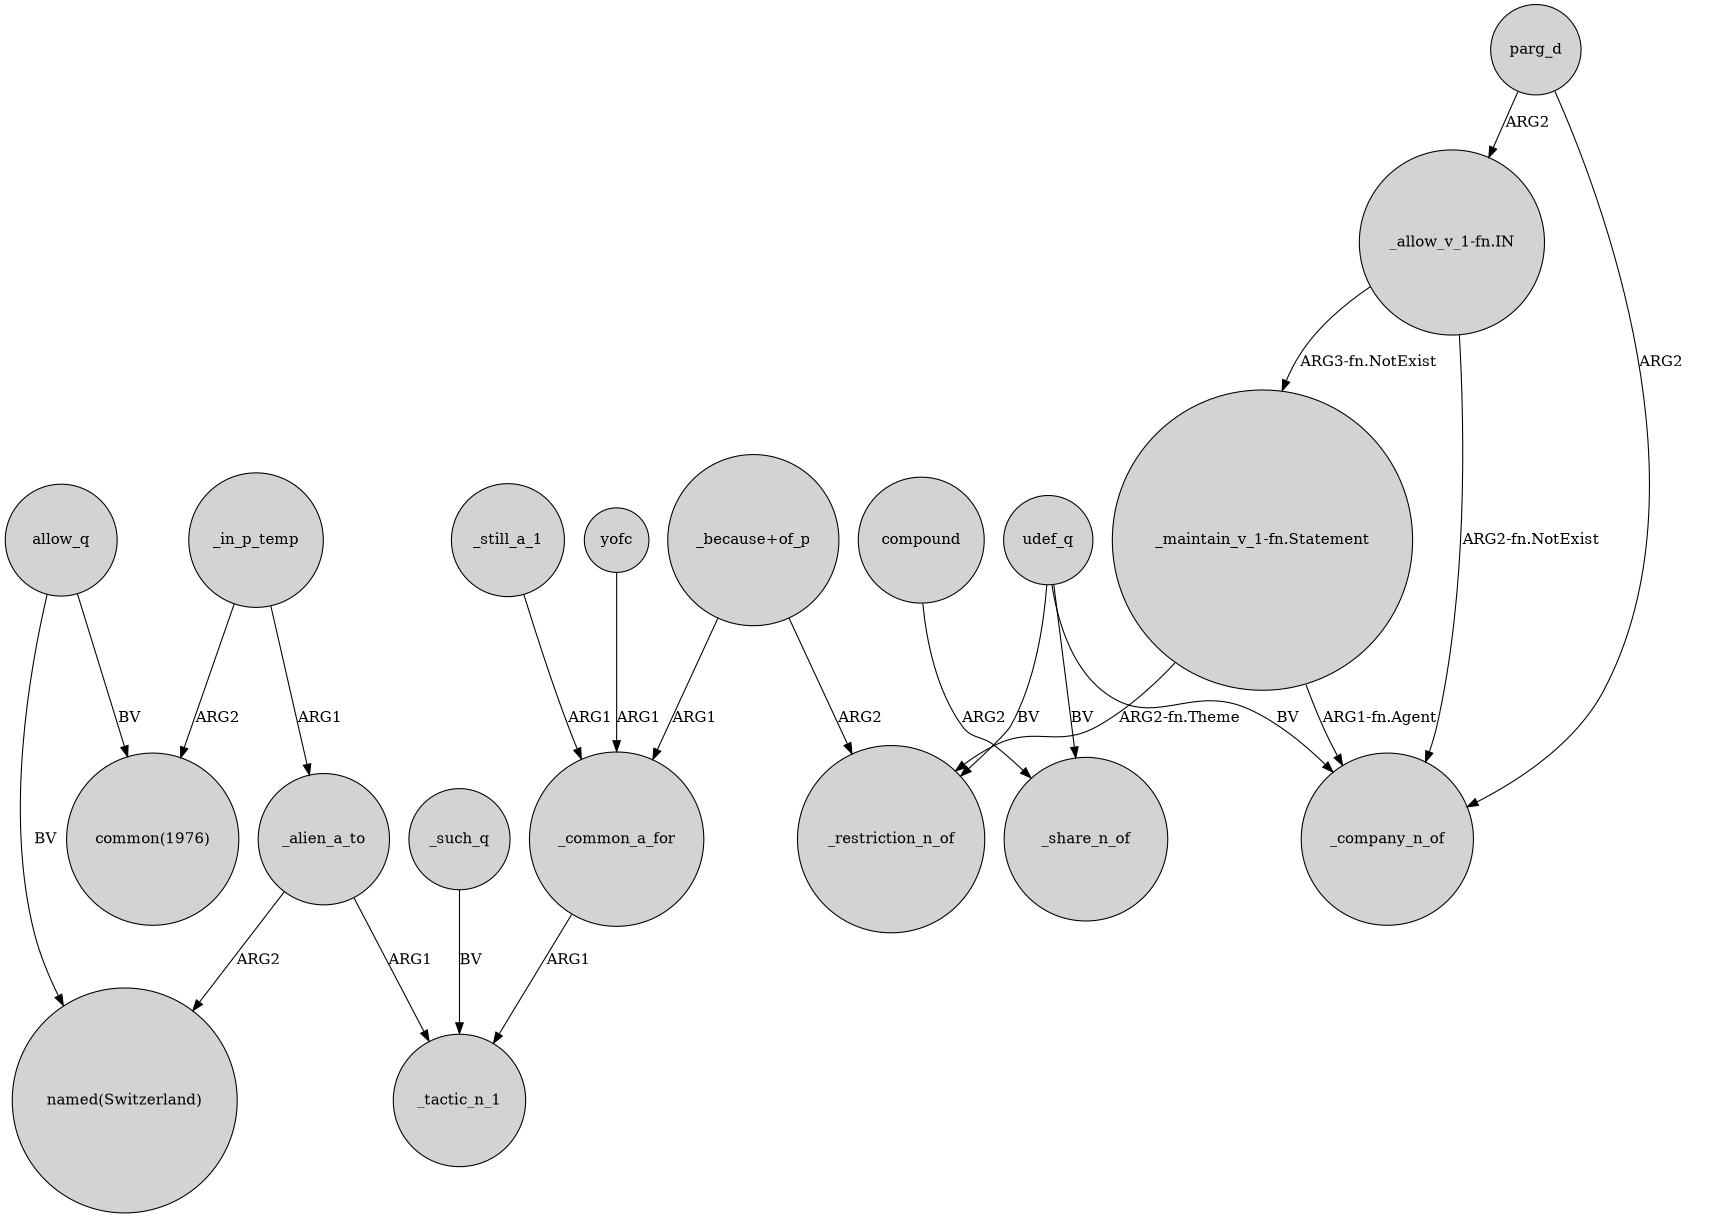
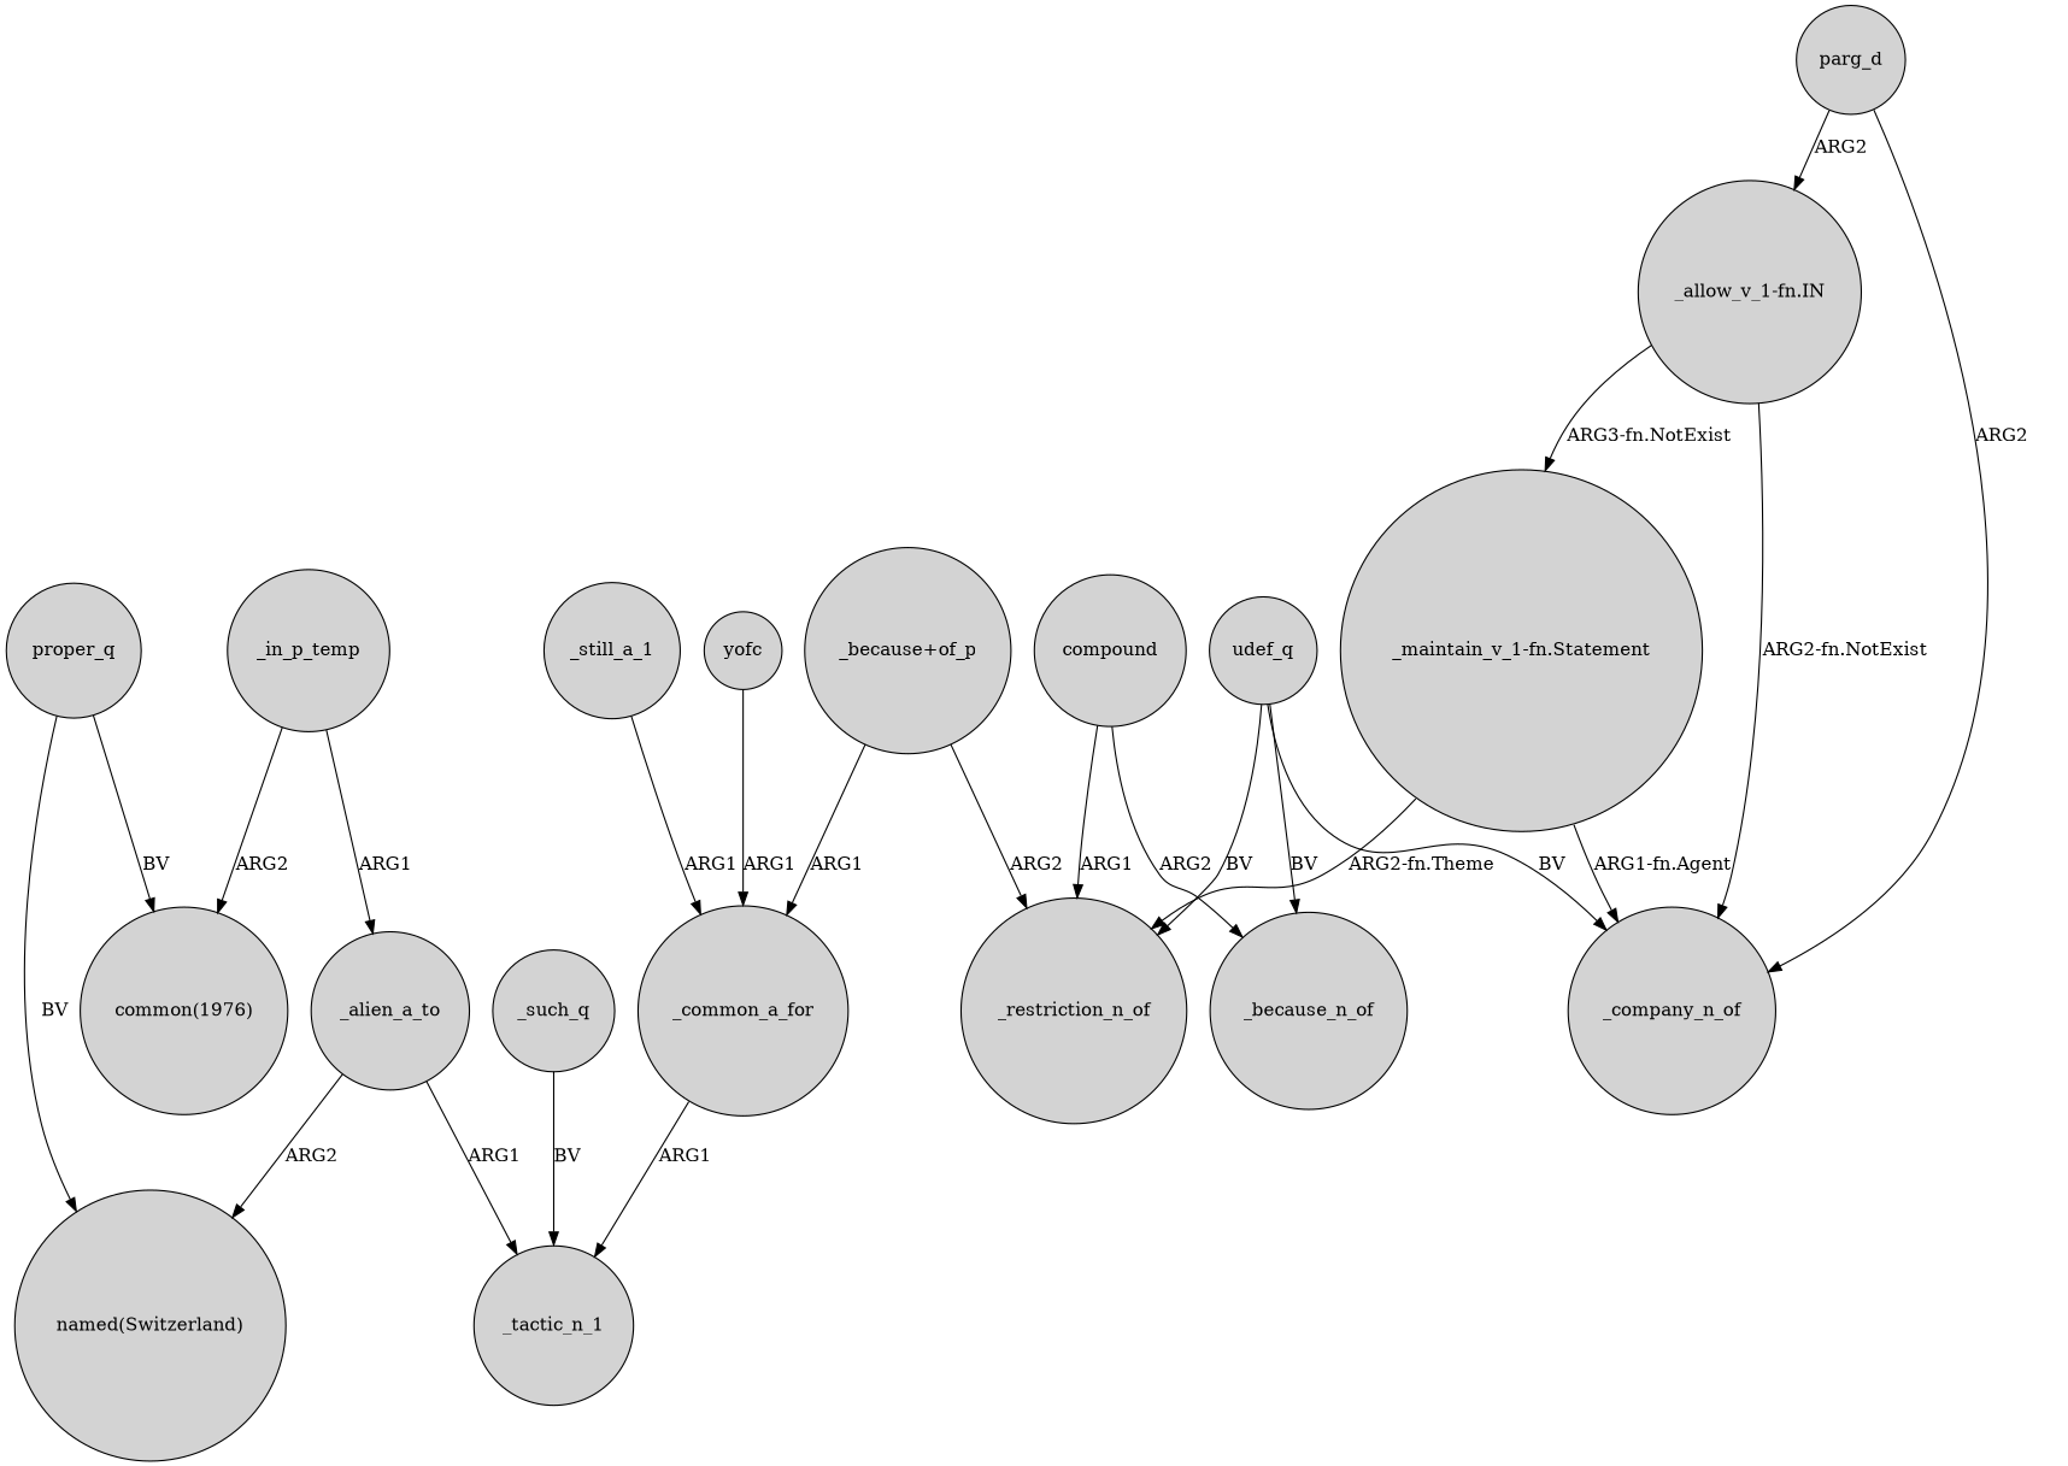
  digraph {
    node [shape=circle style=filled]
    _alien_a_to
    "named(Switzerland)"
    _tactic_n_1
    _still_a_1
    _common_a_for
    compound
    _restriction_n_of
-   _share_n_of
+   _share_n_of [label=_because_n_of]
    "_allow_v_1-fn.IN"
    "_maintain_v_1-fn.Statement"
    _company_n_of
    "_because+of_p"
    udef_q
-   proper_q [label=allow_q]
+   proper_q
    n15 [label="common(1976)"]
    _in_p_temp
    _such_q
    parg_d
    n19 [label=yofc]
    _alien_a_to -> "named(Switzerland)" [label=ARG2]
    _alien_a_to -> _tactic_n_1 [label=ARG1]
    _still_a_1 -> _common_a_for [label=ARG1]
    _common_a_for -> _tactic_n_1 [label=ARG1]
+   compound -> _restriction_n_of [label=ARG1]
    compound -> _share_n_of [label=ARG2]
    "_allow_v_1-fn.IN" -> "_maintain_v_1-fn.Statement" [label="ARG3-fn.NotExist"]
    "_allow_v_1-fn.IN" -> _company_n_of [label="ARG2-fn.NotExist"]
    "_maintain_v_1-fn.Statement" -> _restriction_n_of [label="ARG2-fn.Theme"]
    "_maintain_v_1-fn.Statement" -> _company_n_of [label="ARG1-fn.Agent"]
    "_because+of_p" -> _common_a_for [label=ARG1]
    "_because+of_p" -> _restriction_n_of [label=ARG2]
    udef_q -> _restriction_n_of [label=BV]
    udef_q -> _share_n_of [label=BV]
    udef_q -> _company_n_of [label=BV]
    proper_q -> "named(Switzerland)" [label=BV]
    proper_q -> n15 [label=BV]
    _in_p_temp -> _alien_a_to [label=ARG1]
    _in_p_temp -> n15 [label=ARG2]
    _such_q -> _tactic_n_1 [label=BV]
    parg_d -> "_allow_v_1-fn.IN" [label=ARG2]
    parg_d -> _company_n_of [label=ARG2]
    n19 -> _common_a_for [label=ARG1]
  }
